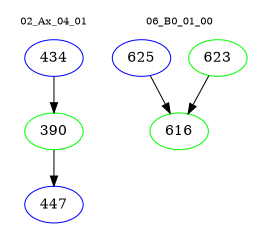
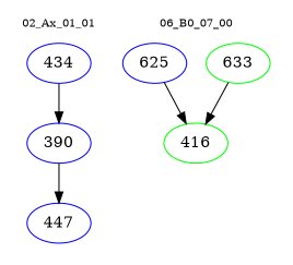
  digraph {
    node [color=blue]
    edge [color=black]
    n1 [label=434]
-   n2 [color=green label=390]
+   n2 [label=390]
    n3 [label=447]
-   n4 [color=green label=623]
-   n5 [color=green label=616]
+   n4 [color=green label=633]
+   n5 [color=green label=416]
    n6 [label=625]
    subgraph cluster_1 {
      color=white
      fontsize=10
-     label="02_Ax_04_01"
+     label="02_Ax_01_01"
      n1
      n2
      n3
    }
    subgraph cluster_2 {
      color=white
      fontsize=10
-     label="06_B0_01_00"
+     label="06_B0_07_00"
      n4
      n5
      n6
    }
    n1 -> n2
    n2 -> n3
    n4 -> n5
    n6 -> n5
  }
